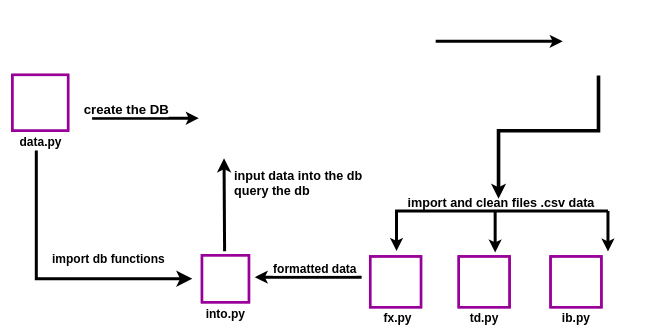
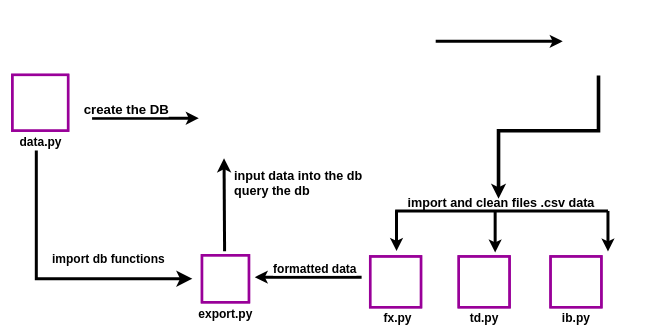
  <mxCell id="0" />
  <mxCell id="1" parent="0" />
  <mxCell id="2" value="import db functions" style="text;html=1;resizable=0;autosize=1;align=center;verticalAlign=middle;points=[];fillColor=none;strokeColor=none;rounded=0;fontSize=20;fontStyle=1" parent="1" vertex="1"><mxGeometry x="81" y="416" width="198" height="28" as="geometry" /></mxCell>
  <mxCell id="3" value="" style="group" parent="1" vertex="1" connectable="0"><mxGeometry x="20" y="124" width="418" height="405" as="geometry" /></mxCell>
  <mxCell id="4" value="" style="group" parent="3" vertex="1" connectable="0"><mxGeometry width="405" height="93" as="geometry" /></mxCell>
  <mxCell id="5" value="" style="endArrow=classic;html=1;rounded=0;strokeWidth=5;" parent="4" edge="1"><mxGeometry width="50" height="50" relative="1" as="geometry"><mxPoint x="132.898" y="72.248" as="sourcePoint" /><mxPoint x="310.707" y="72.248" as="targetPoint" /></mxGeometry></mxCell>
  <mxCell id="6" value="create the DB" style="edgeLabel;html=1;align=center;verticalAlign=bottom;resizable=0;points=[];fontSize=22;fontStyle=1;labelPosition=center;verticalLabelPosition=top;" parent="5" vertex="1" connectable="0"><mxGeometry x="-0.356" relative="1" as="geometry"><mxPoint as="offset" /></mxGeometry></mxCell>
  <mxCell id="7" value="data.py" style="shape=image;html=1;verticalAlign=top;verticalLabelPosition=bottom;labelBackgroundColor=#ffffff;imageAspect=0;aspect=fixed;image=https://cdn1.iconfinder.com/data/icons/DarkGlass_Reworked/128x128/mimetypes/source_py.png;imageBorder=#990099;strokeWidth=4;imageBackground=default;rounded=0;fontStyle=1;fontSize=20;" parent="4" vertex="1"><mxGeometry width="93" height="93" as="geometry" /></mxCell>
  <mxCell id="8" value="" style="group" parent="3" vertex="1" connectable="0"><mxGeometry x="297" y="139" width="121" height="266" as="geometry" /></mxCell>
  <mxCell id="9" value="" style="group" parent="8" vertex="1" connectable="0"><mxGeometry x="19" width="78.334" height="239.892" as="geometry" /></mxCell>
- <mxCell id="10" value="into.py" style="shape=image;html=1;verticalAlign=top;verticalLabelPosition=bottom;labelBackgroundColor=#ffffff;imageAspect=0;aspect=fixed;image=https://cdn1.iconfinder.com/data/icons/DarkGlass_Reworked/128x128/mimetypes/source_py.png;imageBorder=#990099;strokeWidth=4;imageBackground=default;rounded=0;fontStyle=1;fontSize=20;" parent="9" vertex="1"><mxGeometry y="161.558" width="78.334" height="78.334" as="geometry" /></mxCell>
+ <mxCell id="10" value="export.py" style="shape=image;html=1;verticalAlign=top;verticalLabelPosition=bottom;labelBackgroundColor=#ffffff;imageAspect=0;aspect=fixed;image=https://cdn1.iconfinder.com/data/icons/DarkGlass_Reworked/128x128/mimetypes/source_py.png;imageBorder=#990099;strokeWidth=4;imageBackground=default;rounded=0;fontStyle=1;fontSize=20;" parent="9" vertex="1"><mxGeometry y="161.558" width="78.334" height="78.334" as="geometry" /></mxCell>
  <mxCell id="11" value="" style="endArrow=classic;html=1;rounded=0;strokeWidth=5;fontSize=10;startSize=0;endSize=8;targetPerimeterSpacing=5;sourcePerimeterSpacing=-4;" parent="9" edge="1"><mxGeometry width="50" height="50" relative="1" as="geometry"><mxPoint x="37.719" y="155.031" as="sourcePoint" /><mxPoint x="36.773" as="targetPoint" /></mxGeometry></mxCell>
  <mxCell id="12" value="&lt;span style=&quot;font-size: 21px&quot;&gt;&lt;b&gt;input data into the db&lt;br&gt;query the db&lt;br&gt;&lt;/b&gt;&lt;/span&gt;" style="edgeLabel;html=1;align=left;verticalAlign=bottom;resizable=0;points=[];rotation=0;labelPosition=right;verticalLabelPosition=top;" parent="11" vertex="1" connectable="0"><mxGeometry x="-0.186" y="2" relative="1" as="geometry"><mxPoint x="17" y="-25" as="offset" /></mxGeometry></mxCell>
  <mxCell id="13" value="" style="edgeStyle=segmentEdgeStyle;endArrow=classic;html=1;rounded=0;strokeWidth=5;endSize=11;startSize=9;targetPerimeterSpacing=4;sourcePerimeterSpacing=0;fontSize=10;entryX=0;entryY=0.5;entryDx=0;entryDy=0;labelPosition=center;verticalLabelPosition=top;align=center;verticalAlign=bottom;" parent="3" edge="1"><mxGeometry width="50" height="50" relative="1" as="geometry"><mxPoint x="40" y="126" as="sourcePoint" /><mxPoint x="300" y="339.725" as="targetPoint" /><Array as="points"><mxPoint x="40" y="340" /></Array></mxGeometry></mxCell>
  <mxCell id="14" value="" style="group" parent="1" vertex="1" connectable="0"><mxGeometry x="424" y="20" width="647" height="505" as="geometry" /></mxCell>
  <mxCell id="15" value="" style="group;strokeWidth=1;strokeColor=none;" parent="14" vertex="1" connectable="0"><mxGeometry x="145" width="502" height="505" as="geometry" /></mxCell>
  <mxCell id="16" value="import and clean files .csv data" style="group;fontStyle=1;fontSize=21;verticalAlign=bottom;horizontal=1;labelPosition=center;verticalLabelPosition=top;align=center;" parent="15" vertex="1" connectable="0"><mxGeometry x="47.274" y="329.879" width="436.717" height="175.121" as="geometry" /></mxCell>
  <mxCell id="17" value="" style="group" parent="16" vertex="1" connectable="0"><mxGeometry y="76.565" width="436.717" height="98.556" as="geometry" /></mxCell>
  <mxCell id="18" value="&lt;font style=&quot;font-size: 20px&quot;&gt;&amp;nbsp;fx.py&lt;/font&gt;" style="shape=image;html=1;verticalAlign=top;verticalLabelPosition=bottom;labelBackgroundColor=#ffffff;imageAspect=0;aspect=fixed;image=https://cdn1.iconfinder.com/data/icons/DarkGlass_Reworked/128x128/mimetypes/source_py.png;imageBorder=#990099;strokeWidth=4;imageBackground=default;rounded=0;fontStyle=1;fontSize=20;" parent="17" vertex="1"><mxGeometry width="84.735" height="84.735" as="geometry" /></mxCell>
  <mxCell id="19" value="td.py" style="shape=image;html=1;verticalAlign=top;verticalLabelPosition=bottom;labelBackgroundColor=#ffffff;imageAspect=0;aspect=fixed;image=https://cdn1.iconfinder.com/data/icons/DarkGlass_Reworked/128x128/mimetypes/source_py.png;imageBorder=#990099;strokeWidth=4;imageBackground=default;rounded=0;fontStyle=1;fontSize=20;" parent="17" vertex="1"><mxGeometry x="147.55" width="84.735" height="84.735" as="geometry" /></mxCell>
  <mxCell id="20" value="ib.py" style="shape=image;html=1;verticalAlign=top;verticalLabelPosition=bottom;labelBackgroundColor=#ffffff;imageAspect=0;aspect=fixed;image=https://cdn1.iconfinder.com/data/icons/DarkGlass_Reworked/128x128/mimetypes/source_py.png;imageBorder=#990099;strokeWidth=4;imageBackground=default;rounded=0;fontStyle=1;fontSize=20;" parent="17" vertex="1"><mxGeometry x="300.525" width="84.735" height="84.735" as="geometry" /></mxCell>
  <mxCell id="21" value="" style="group" parent="16" vertex="1" connectable="0"><mxGeometry x="43.897" width="352.3" height="70.048" as="geometry" /></mxCell>
  <mxCell id="22" value="" style="endArrow=none;html=1;fontSize=20;strokeWidth=5;" parent="21" edge="1"><mxGeometry width="50" height="50" relative="1" as="geometry"><mxPoint x="-2.251" y="0.815" as="sourcePoint" /><mxPoint x="352.3" y="0.815" as="targetPoint" /><Array as="points"><mxPoint x="61.343" y="0.815" /></Array></mxGeometry></mxCell>
  <mxCell id="23" value="" style="endArrow=classic;html=1;fontSize=20;strokeWidth=5;" parent="21" edge="1"><mxGeometry width="50" height="50" relative="1" as="geometry"><mxPoint as="sourcePoint" /><mxPoint y="67.605" as="targetPoint" /></mxGeometry></mxCell>
  <mxCell id="24" value="" style="endArrow=classic;html=1;fontSize=20;strokeWidth=5;" parent="21" edge="1"><mxGeometry width="50" height="50" relative="1" as="geometry"><mxPoint x="352.3" y="0.815" as="sourcePoint" /><mxPoint x="352.3" y="68.419" as="targetPoint" /></mxGeometry></mxCell>
  <mxCell id="25" value="" style="endArrow=classic;html=1;fontSize=20;strokeWidth=5;" parent="21" edge="1"><mxGeometry width="50" height="50" relative="1" as="geometry"><mxPoint x="164.332" y="2.444" as="sourcePoint" /><mxPoint x="164.332" y="70.048" as="targetPoint" /></mxGeometry></mxCell>
  <mxCell id="26" value="" style="group;fontSize=20;" parent="15" vertex="1" connectable="0"><mxGeometry width="502" height="197.113" as="geometry" /></mxCell>
  <mxCell id="27" value="" style="shape=image;html=1;verticalAlign=top;verticalLabelPosition=bottom;labelBackgroundColor=#ffffff;imageAspect=0;aspect=fixed;image=https://cdn2.iconfinder.com/data/icons/simple-files/128/csv1.png;fontFamily=Helvetica;fontSize=12;fontColor=none;strokeColor=default;fillColor=default;opacity=80;strokeWidth=5;rounded=0;" parent="26" vertex="1"><mxGeometry x="361.305" width="87.536" height="87.536" as="geometry" /></mxCell>
  <mxCell id="28" value="" style="edgeStyle=elbowEdgeStyle;elbow=vertical;endArrow=classic;html=1;strokeWidth=6;rounded=0;" parent="26" edge="1"><mxGeometry width="50" height="50" relative="1" as="geometry"><mxPoint x="427.713" y="105.073" as="sourcePoint" /><mxPoint x="261.13" y="310.331" as="targetPoint" /><Array as="points"><mxPoint x="274.637" y="197.113" /></Array></mxGeometry></mxCell>
  <mxCell id="29" value="" style="endArrow=classic;html=1;fontSize=20;strokeWidth=5;" parent="26" edge="1"><mxGeometry width="50" height="50" relative="1" as="geometry"><mxPoint x="156.453" y="48.056" as="sourcePoint" /><mxPoint x="368.058" y="48.056" as="targetPoint" /></mxGeometry></mxCell>
  <mxCell id="30" value="&lt;span style=&quot;color: rgb(0, 0, 0); font-family: helvetica; font-size: 20px; font-style: normal; font-weight: 700; letter-spacing: normal; text-align: center; text-indent: 0px; text-transform: none; word-spacing: 0px; background-color: rgb(255, 255, 255); display: inline; float: none;&quot;&gt;formatted data&lt;/span&gt;" style="endArrow=classic;html=1;rounded=0;strokeWidth=5;fontSize=20;labelPosition=center;verticalLabelPosition=top;align=center;verticalAlign=bottom;fontStyle=1" parent="14" edge="1"><mxGeometry x="-0.123" width="50" height="50" relative="1" as="geometry"><mxPoint x="178" y="441" as="sourcePoint" /><mxPoint y="441" as="targetPoint" /><mxPoint as="offset" /></mxGeometry></mxCell>
